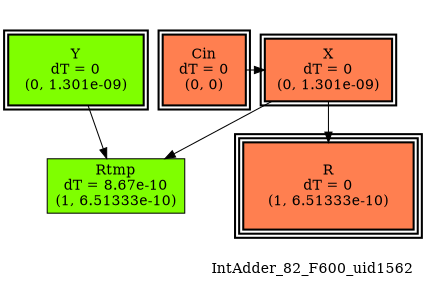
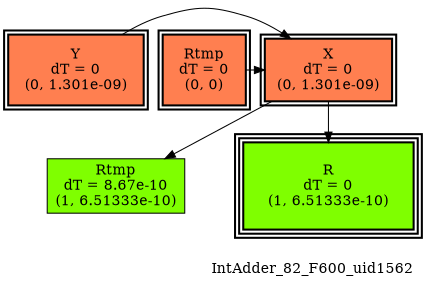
  digraph {
    label=IntAdder_82_F600_uid1562
    labeljust=right
    labelloc=bottom
    nodesep=0.25
    ranksep=0.5
    node [color=black fillcolor=coral peripheries=2 shape=box style="bold, filled"]
    edge [arrowhead=normal arrowsize=1.0 arrowtail=normal color=black dir=forward]
    n1 [label="X\ndT = 0\n(0, 1.301e-09)"]
-   n2 [fillcolor=chartreuse label="Y\ndT = 0\n(0, 1.301e-09)"]
-   n3 [label="Cin\ndT = 0\n(0, 0)"]
-   n4 [label="R\ndT = 0\n(1, 6.51333e-10)" peripheries=3]
+   n2 [label="Y\ndT = 0\n(0, 1.301e-09)"]
+   n3 [label="Rtmp\ndT = 0\n(0, 0)"]
+   n4 [fillcolor=chartreuse label="R\ndT = 0\n(1, 6.51333e-10)" peripheries=3]
    n5 [fillcolor=chartreuse label="Rtmp\ndT = 8.67e-10\n(1, 6.51333e-10)" peripheries=1 style=filled]
    subgraph sub_1 {
      rank=same
      n1
      n2
      n3
    }
    subgraph sub_2 {
      rank=same
      n4
    }
    n1 -> n4
    n1 -> n5
-   n2 -> n5
+   n2 -> n1
    n3 -> n1
  }
